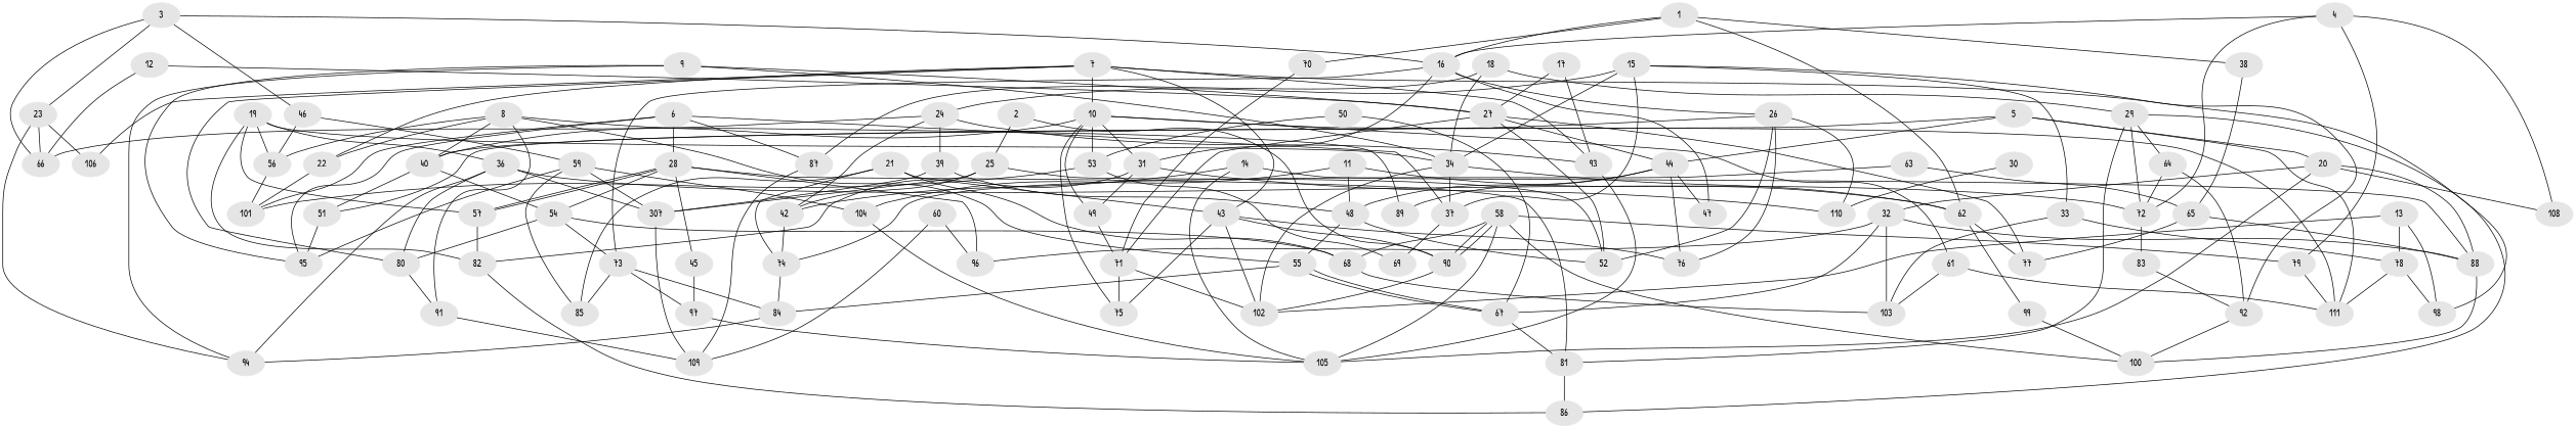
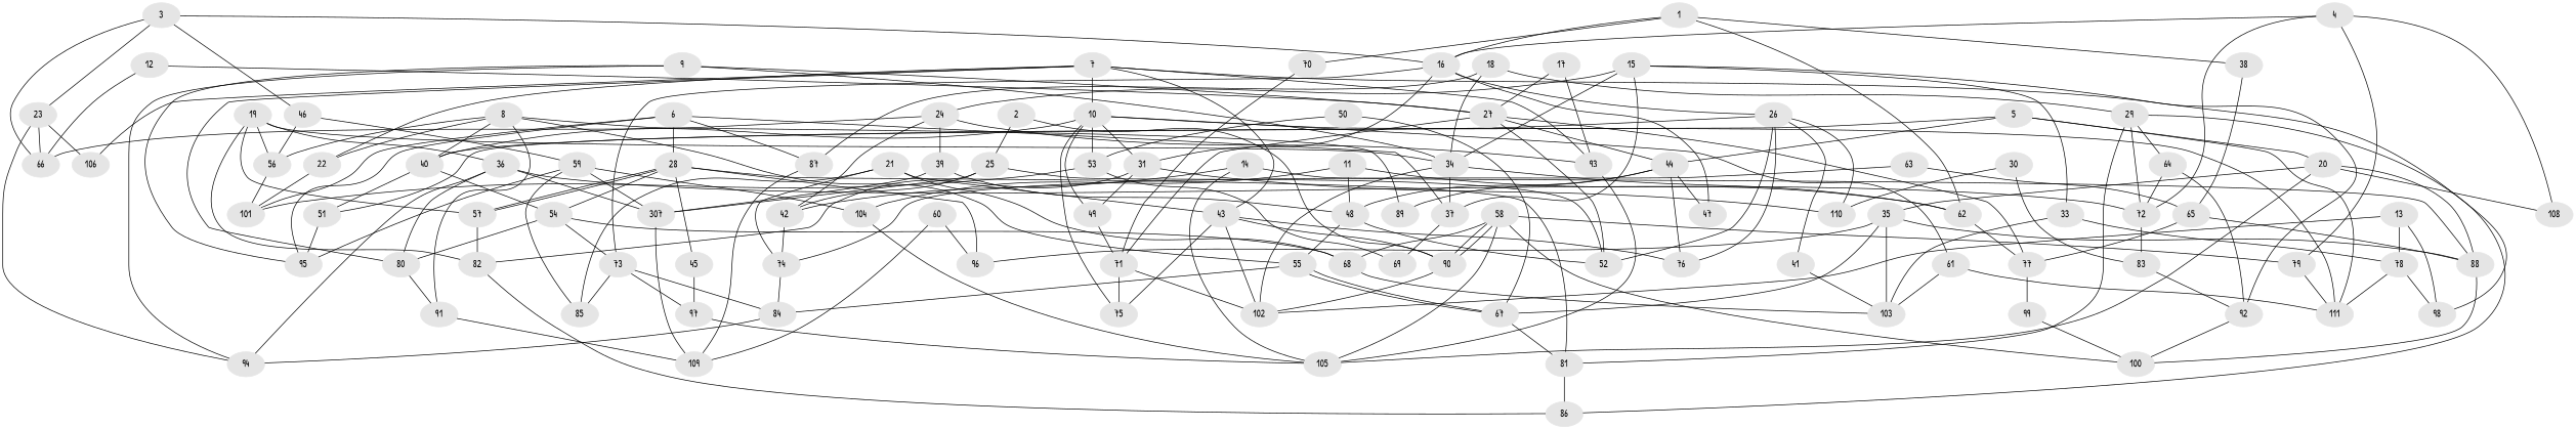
  graph {
    fontname="Patrick Hand"
    node [color=gray90 fontname="Patrick Hand" style=filled]
    edge [fontname="Patrick Hand"]
    1
    16
    38
    62
    70
    31
    26
    47
    73
    65
    77
    71
    2
    25
    90
    42
    52
    n18 [label=307]
    102
    3
    23
    46
    66
    106
    94
    56
    59
    4
    72
    79
    108
    83
    111
    5
    20
    44
    51
    88
    105
-   32
+   32 [label=35]
    89
    48
    76
    95
    6
    28
    37
    87
    101
    57
    45
    54
    81
    96
    69
    109
    7
    10
    22
    43
    80
    93
    98
    40
    49
    53
    61
    75
    91
    8
    55
    67
    84
    9
    27
    34
    82
    110
    103
    11
    104
    12
    13
    78
    14
    74
    100
    15
    24
    33
    92
    39
+   41
    85
    97
    17
    18
    29
    64
    86
    19
    36
    21
    68
    99
    30
    50
    58
    60
    63
    1 -- 16
    1 -- 38
    1 -- 62
    1 -- 70
    16 -- 31
    16 -- 26
    16 -- 47
    16 -- 73
    38 -- 65
    62 -- 77
    70 -- 71
    31 -- 49
    31 -- 82
    31 -- 110
    26 -- 52
    26 -- 76
    26 -- 40
    26 -- 110
+   26 -- 41
    73 -- 84
    73 -- 85
    73 -- 97
    65 -- 77
    65 -- 88
-   62 -- 99
+   77 -- 99
    71 -- 102
    71 -- 75
    2 -- 25
    2 -- 90
    25 -- 42
    25 -- 52
    25 -- n18
    90 -- 102
    42 -- 74
    n18 -- 109
    3 -- 16
    3 -- 23
    3 -- 46
    3 -- 66
    23 -- 66
    23 -- 106
    23 -- 94
    46 -- 56
    46 -- 59
    56 -- 101
    59 -- n18
    59 -- 95
    59 -- 104
    59 -- 85
    4 -- 16
    4 -- 72
    4 -- 79
    4 -- 108
    72 -- 83
    79 -- 111
    83 -- 92
    5 -- 111
    5 -- 20
    5 -- 44
    5 -- 51
    20 -- 108
    20 -- 88
    20 -- 105
    20 -- 32
    44 -- 47
    44 -- 89
    44 -- 48
    44 -- 76
    51 -- 95
    88 -- 100
    32 -- 88
    32 -- 96
    32 -- 67
    32 -- 103
    48 -- 52
    48 -- 55
    6 -- 95
    6 -- 28
    6 -- 37
    6 -- 87
    6 -- 101
    28 -- 57
    28 -- 57
    28 -- 45
    28 -- 54
    28 -- 81
    28 -- 96
    37 -- 69
    87 -- 109
    57 -- 82
    45 -- 97
    54 -- 73
    54 -- 80
    54 -- 68
    81 -- 86
    7 -- 106
    7 -- 10
    7 -- 22
    7 -- 43
    7 -- 80
    7 -- 93
    7 -- 98
    10 -- 31
    10 -- 111
    10 -- 40
    10 -- 49
    10 -- 53
    10 -- 61
    10 -- 75
    22 -- 101
    43 -- 90
    43 -- 102
    43 -- 76
    43 -- 75
    80 -- 91
    93 -- 105
    40 -- 51
    40 -- 54
    49 -- 71
    53 -- 101
    53 -- 69
    61 -- 111
    61 -- 103
    91 -- 109
    8 -- 56
    8 -- 89
    8 -- 22
    8 -- 40
    8 -- 91
    8 -- 55
    55 -- 67
    55 -- 67
    55 -- 84
    67 -- 81
    84 -- 94
    9 -- 94
    9 -- 95
    9 -- 27
    9 -- 34
    27 -- 77
    27 -- 71
    27 -- 52
    27 -- 44
    34 -- 62
    34 -- 102
    34 -- 37
    82 -- 86
    11 -- 62
    11 -- 48
    11 -- 104
    104 -- 105
    12 -- 66
    12 -- 27
    13 -- 102
    13 -- 98
    13 -- 78
    78 -- 111
    78 -- 98
    14 -- 42
    14 -- 88
    14 -- 105
    74 -- 84
    15 -- 37
    15 -- 34
    15 -- 24
    15 -- 33
    15 -- 92
    24 -- 42
    24 -- 66
    24 -- 93
    24 -- 39
    33 -- 103
    33 -- 78
    92 -- 100
    39 -- n18
    39 -- 48
+   41 -- 103
    97 -- 105
    17 -- 93
    17 -- 27
    18 -- 87
    18 -- 34
    18 -- 29
    29 -- 72
    29 -- 81
    29 -- 64
    29 -- 86
    64 -- 72
    64 -- 92
    19 -- 56
    19 -- 57
    19 -- 34
    19 -- 82
    19 -- 36
    36 -- n18
    36 -- 94
    36 -- 72
    36 -- 80
    21 -- 43
    21 -- 74
    21 -- 85
    21 -- 68
    68 -- 103
    99 -- 100
+   30 -- 83
    30 -- 110
    50 -- 53
    50 -- 67
    58 -- 90
    58 -- 90
    58 -- 79
    58 -- 105
    58 -- 100
    58 -- 68
    60 -- 96
    60 -- 109
    63 -- 65
    63 -- 74
  }
